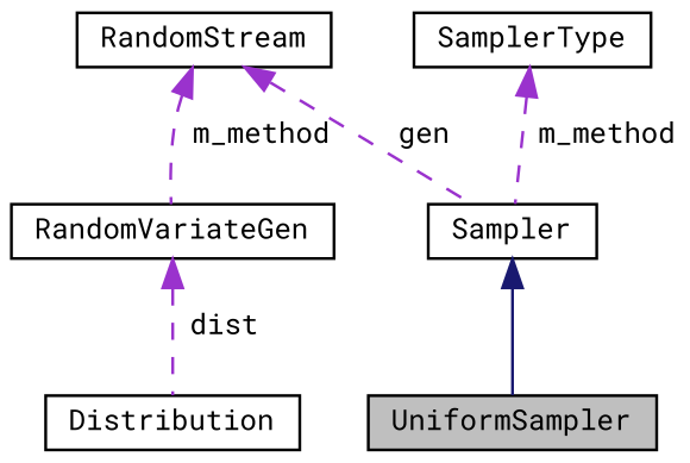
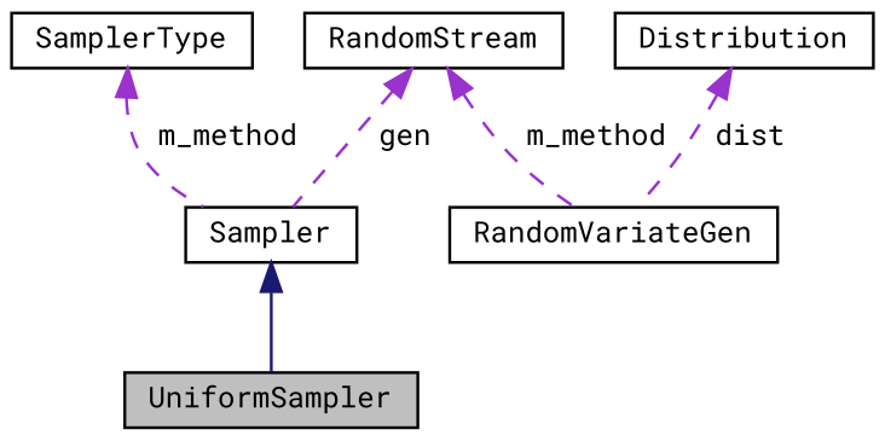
  digraph {
    fontname="Roboto Mono"
    node [color=black fontname="Roboto Mono" fontsize=10 shape=record]
    edge [color=darkorchid3 dir=back fontname="Roboto Mono" fontsize=10 labelfontname=Helvetica labelfontsize=10 style=dashed]
    n1 [fillcolor=grey75 fontcolor=black height=0.2 label=UniformSampler style=filled width=0.4]
    n2 [height=0.2 label=Sampler width=0.4]
    n3 [height=0.2 label=RandomVariateGen width=0.4]
    n4 [height=0.2 label=Distribution width=0.4]
    n5 [height=0.2 label=RandomStream width=0.4]
    n6 [height=0.2 label=SamplerType width=0.4]
    n2 -> n1 [color=midnightblue style=solid]
-   n3 -> n4 [label=" dist"]
+   n4 -> n3 [label=" dist"]
    n5 -> n2 [label=" gen"]
    n5 -> n3 [label=" m_method"]
    n6 -> n2 [label=" m_method"]
  }
